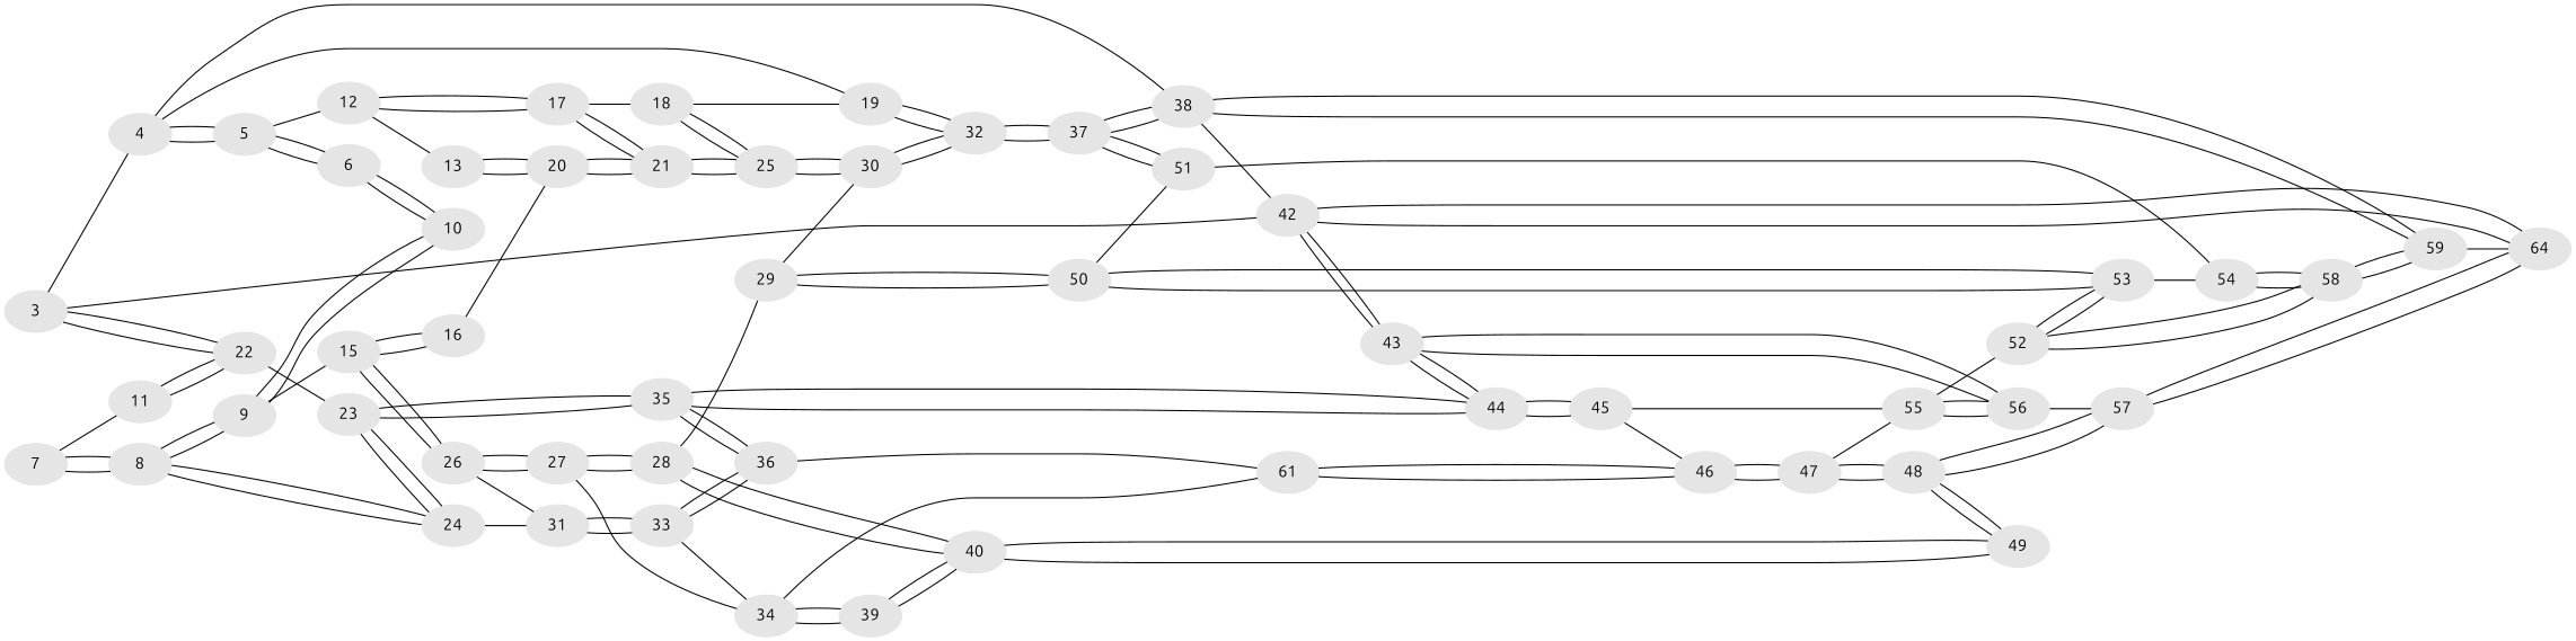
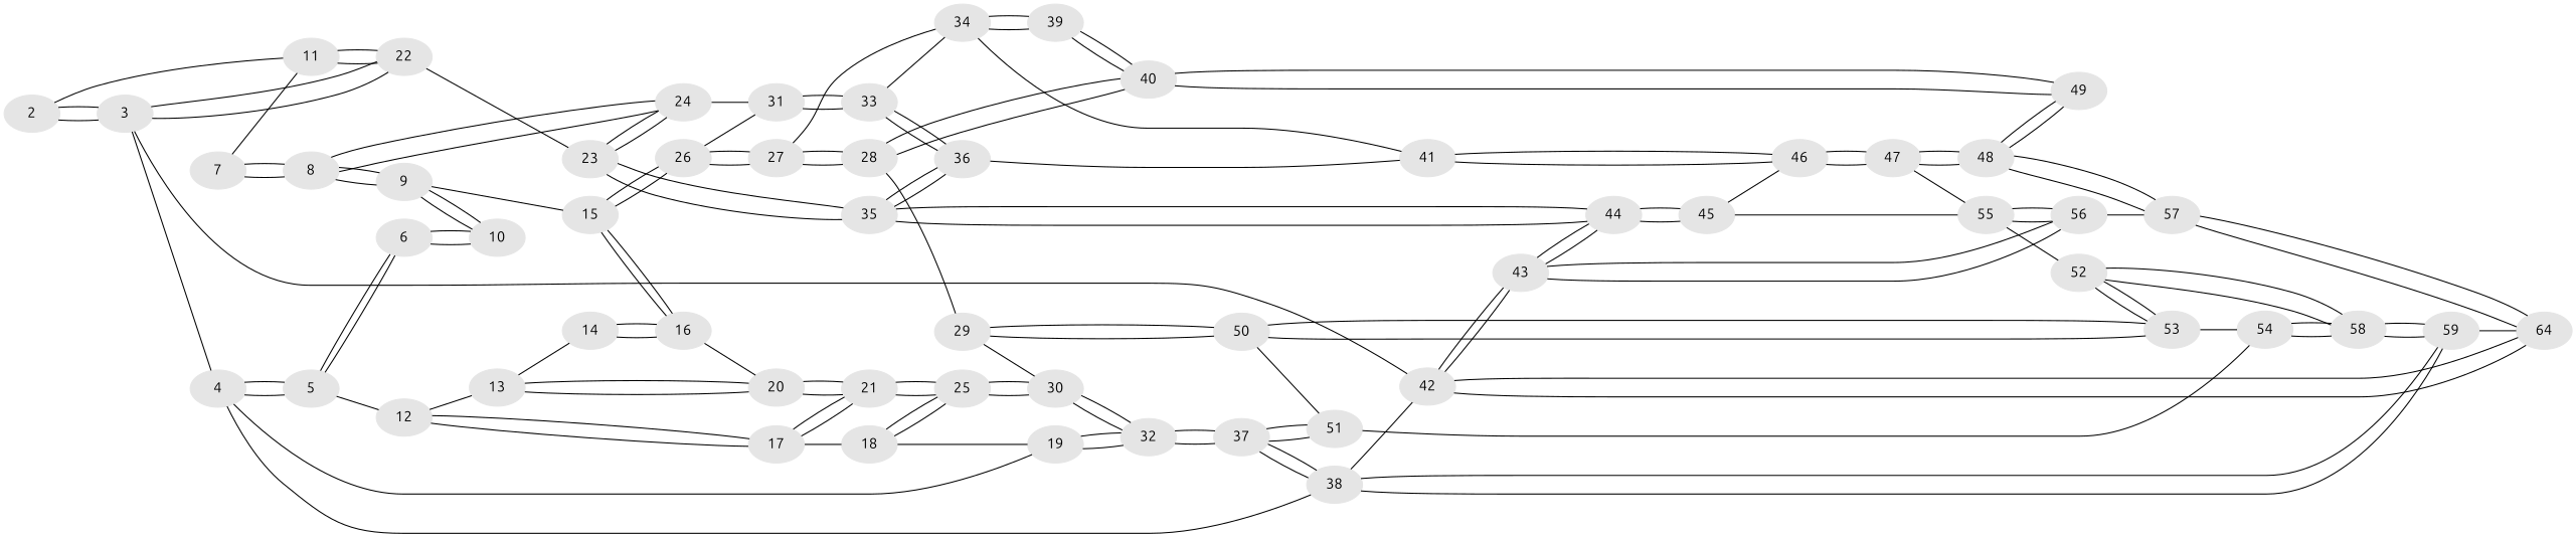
  graph {
    fontname=Ubuntu
    rankdir=LR
    node [color=gray90 fontname=Ubuntu style=filled]
    edge [fontname=Ubuntu]
+   2
    3
    11
    7
    8
    4
    22
    42
    5
    19
    38
    23
    43
    n14 [label=64]
    6
    12
    32
    59
    10
    13
    17
    9
    24
    15
    31
    16
    26
+   14
    20
    18
    21
    27
    25
    30
    37
    35
    36
    44
    33
    28
    34
    29
    40
    39
-   41 [label=61]
+   41
    50
    49
    51
    53
    45
    46
    54
    47
    56
    57
    55
    52
    48
    58
+   2 -- 3
+   2 -- 3
+   2 -- 11
    3 -- 4
    3 -- 22
    3 -- 22
    3 -- 42
    11 -- 22
    11 -- 22
    7 -- 11
    7 -- 8
    7 -- 8
    8 -- 9
    8 -- 9
    8 -- 24
    8 -- 24
    4 -- 5
    4 -- 5
    4 -- 19
    4 -- 38
    22 -- 23
    42 -- 43
    42 -- 43
    42 -- n14
    42 -- n14
    5 -- 6
    5 -- 6
    5 -- 12
    19 -- 32
    19 -- 32
    38 -- 42
    38 -- 59
    38 -- 59
    23 -- 24
    23 -- 24
    23 -- 35
    23 -- 35
    43 -- 44
    43 -- 44
    43 -- 56
    43 -- 56
    6 -- 10
    6 -- 10
    12 -- 13
    12 -- 17
    12 -- 17
    32 -- 37
    32 -- 37
    59 -- n14
+   13 -- 14
    13 -- 20
    13 -- 20
    17 -- 18
    17 -- 21
    17 -- 21
    9 -- 10
    9 -- 10
    9 -- 15
    24 -- 31
    15 -- 16
    15 -- 16
    15 -- 26
    15 -- 26
    31 -- 33
    31 -- 33
    16 -- 20
    26 -- 31
    26 -- 27
    26 -- 27
+   14 -- 16
+   14 -- 16
    20 -- 21
    20 -- 21
    18 -- 19
    18 -- 25
    18 -- 25
    21 -- 25
    21 -- 25
    27 -- 28
    27 -- 28
    27 -- 34
    25 -- 30
    25 -- 30
    30 -- 32
    30 -- 32
    37 -- 38
    37 -- 38
    37 -- 51
    37 -- 51
    35 -- 36
    35 -- 36
    35 -- 44
    35 -- 44
    36 -- 41
    44 -- 45
    44 -- 45
    33 -- 36
    33 -- 36
    33 -- 34
    28 -- 29
    28 -- 40
    28 -- 40
    34 -- 39
    34 -- 39
    34 -- 41
    29 -- 30
    29 -- 50
    29 -- 50
    40 -- 49
    40 -- 49
    39 -- 40
    39 -- 40
    41 -- 46
    41 -- 46
    50 -- 51
    50 -- 53
    50 -- 53
    51 -- 54
    53 -- 54
    45 -- 46
    45 -- 55
    46 -- 47
    46 -- 47
    54 -- 58
    54 -- 58
    47 -- 55
    47 -- 48
    47 -- 48
    56 -- 57
    57 -- n14
    57 -- n14
    55 -- 56
    55 -- 56
    55 -- 52
    52 -- 53
    52 -- 53
    52 -- 58
    52 -- 58
    48 -- 49
    48 -- 49
    48 -- 57
    48 -- 57
    58 -- 59
    58 -- 59
  }
